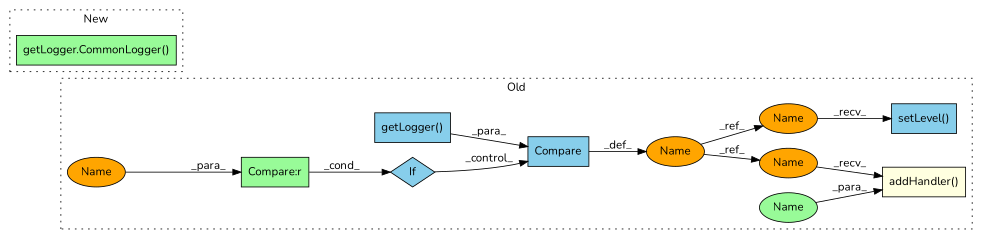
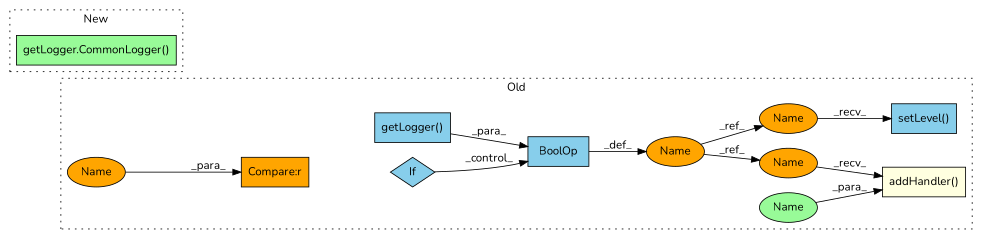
  digraph {
    fontname=Nunito
    rankdir=LR
    node [a=87 fillcolor=skyblue fontname=Nunito l=11 s=595 shape=box style=filled]
    edge [fontname=Nunito]
    n1 [a=96 l=3 label=If s=592 shape=diamond]
-   n2 [a=40 fillcolor=palegreen l=19 label="Compare:r"]
+   n2 [a=40 fillcolor=orange l=19 label="Compare:r"]
    n3 [a=75 fillcolor=lightyellow l="23,1" label="addHandler()" s="624,654"]
    n4 [fillcolor=orange label=Name s=493 shape=ellipse]
    n5 [a=75 l="21,1" label="setLevel()" s="551,584"]
-   n6 [a=72 l=37 label=Compare s=507]
+   n6 [a=72 l=37 label=BoolOp s=507]
    n7 [a=75 l="18,1" label="getLogger()" s="517,543"]
    n8 [fillcolor=orange l=7 label=Name shape=ellipse]
    n9 [fillcolor=palegreen l=7 label=Name s=647 shape=ellipse]
    n10 [fillcolor=orange label=Name s=624 shape=ellipse]
    n11 [fillcolor=orange label=Name s=551 shape=ellipse]
    n12 [a=75 fillcolor=palegreen l=44 label="getLogger.CommonLogger()" s=531]
    subgraph cluster_1 {
      label=Old
      style=dotted
      n1
      n2
      n3
      n4
      n5
      n6
      n7
      n8
      n9
      n10
      n11
    }
    subgraph cluster_2 {
      label=New
      style=dotted
      n12
    }
    n1 -> n6 [label=_control_]
-   n2 -> n1 [label=_cond_]
    n4 -> n10 [label=_ref_]
    n4 -> n11 [label=_ref_]
    n6 -> n4 [label=_def_]
    n7 -> n6 [label=_para_]
    n8 -> n2 [label=_para_]
    n9 -> n3 [label=_para_]
    n10 -> n3 [label=_recv_]
    n11 -> n5 [label=_recv_]
  }
